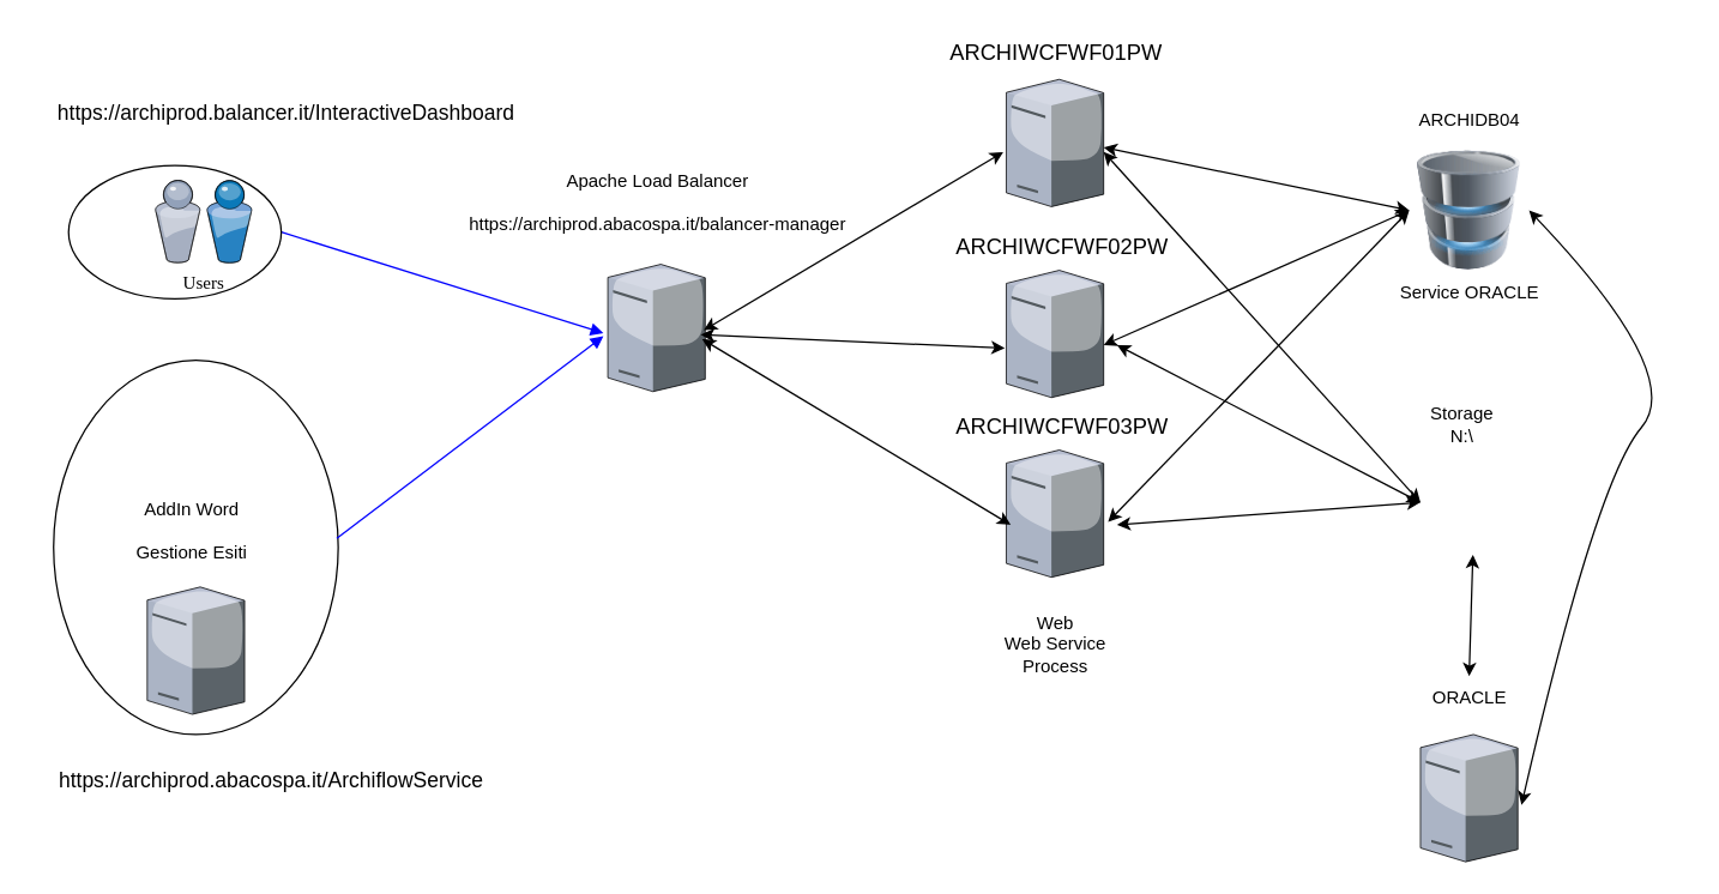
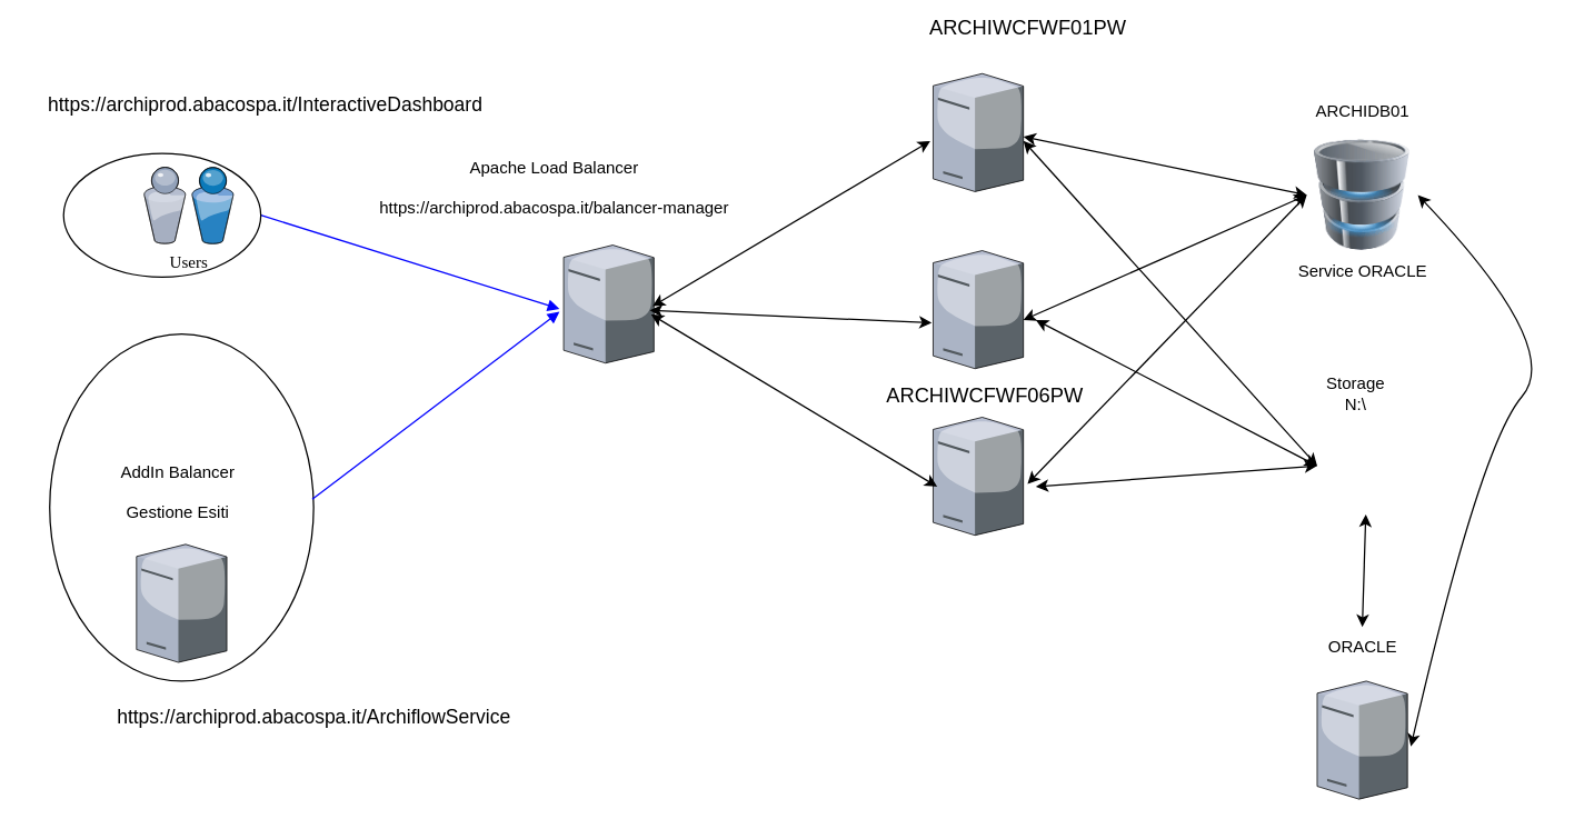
  <mxCell id="0" />
  <mxCell id="1" parent="0" />
  <mxCell id="2" style="edgeStyle=none;rounded=0;html=1;exitX=1;exitY=0.5;labelBackgroundColor=none;startFill=0;endArrow=block;endFill=1;strokeColor=#0000FF;strokeWidth=1;fontFamily=Verdana;fontSize=12;entryX=-0.046;entryY=0.541;entryDx=0;entryDy=0;entryPerimeter=0;" parent="1" source="7" target="5" edge="1"><mxGeometry relative="1" as="geometry" /></mxCell>
  <mxCell id="3" value="" style="verticalLabelPosition=bottom;aspect=fixed;html=1;verticalAlign=top;strokeColor=none;shape=mxgraph.citrix.tower_server;rounded=0;shadow=0;comic=0;fontFamily=Verdana;" parent="1" vertex="1"><mxGeometry x="671" y="180" width="65" height="85" as="geometry" /></mxCell>
  <mxCell id="4" value="" style="verticalLabelPosition=bottom;aspect=fixed;html=1;verticalAlign=top;strokeColor=none;shape=mxgraph.citrix.tower_server;rounded=0;shadow=0;comic=0;fontFamily=Verdana;" parent="1" vertex="1"><mxGeometry x="671" y="300" width="65" height="85" as="geometry" /></mxCell>
  <mxCell id="5" value="" style="verticalLabelPosition=bottom;aspect=fixed;html=1;verticalAlign=top;strokeColor=none;shape=mxgraph.citrix.tower_server;rounded=0;shadow=0;comic=0;fontFamily=Verdana;" parent="1" vertex="1"><mxGeometry x="405" y="176" width="65" height="85" as="geometry" /></mxCell>
  <mxCell id="6" value="" style="group" parent="1" vertex="1" connectable="0"><mxGeometry x="45" y="110" width="142" height="89" as="geometry" /></mxCell>
  <mxCell id="7" value="" style="ellipse;whiteSpace=wrap;html=1;rounded=0;shadow=0;comic=0;strokeWidth=1;fontFamily=Verdana;" parent="6" vertex="1"><mxGeometry width="142" height="89" as="geometry" /></mxCell>
  <mxCell id="8" value="Users" style="verticalLabelPosition=bottom;aspect=fixed;html=1;verticalAlign=top;strokeColor=none;shape=mxgraph.citrix.users;rounded=0;shadow=0;comic=0;fontFamily=Verdana;" parent="6" vertex="1"><mxGeometry x="57.75" y="10" width="64.5" height="55" as="geometry" /></mxCell>
- <mxCell id="9" value="https://archiprod.balancer.it/InteractiveDashboard" style="text;html=1;align=center;verticalAlign=middle;resizable=0;points=[];autosize=1;strokeColor=none;fillColor=none;fontSize=14;" parent="1" vertex="1"><mxGeometry x="20" y="60" width="340" height="30" as="geometry" /></mxCell>
+ <mxCell id="9" value="https://archiprod.abacospa.it/InteractiveDashboard" style="text;html=1;align=center;verticalAlign=middle;resizable=0;points=[];autosize=1;strokeColor=none;fillColor=none;fontSize=14;" parent="1" vertex="1"><mxGeometry x="20" y="60" width="340" height="30" as="geometry" /></mxCell>
  <mxCell id="10" value="" style="group" parent="1" vertex="1" connectable="0"><mxGeometry x="35" y="240" width="190" height="250" as="geometry" /></mxCell>
  <mxCell id="11" value="" style="ellipse;whiteSpace=wrap;html=1;rounded=0;shadow=0;comic=0;strokeWidth=1;fontFamily=Verdana;" parent="10" vertex="1"><mxGeometry width="190" height="250" as="geometry" /></mxCell>
  <mxCell id="12" value="" style="shape=image;html=1;verticalAlign=top;verticalLabelPosition=bottom;labelBackgroundColor=#ffffff;imageAspect=0;aspect=fixed;image=https://cdn3.iconfinder.com/data/icons/document-icons-2/30/647719-word-128.png" parent="10" vertex="1"><mxGeometry x="60" y="16" width="68" height="68" as="geometry" /></mxCell>
  <mxCell id="13" value="" style="verticalLabelPosition=bottom;aspect=fixed;html=1;verticalAlign=top;strokeColor=none;shape=mxgraph.citrix.tower_server;rounded=0;shadow=0;comic=0;fontFamily=Verdana;" parent="10" vertex="1"><mxGeometry x="62.5" y="151.5" width="65" height="85" as="geometry" /></mxCell>
- <mxCell id="14" value="AddIn Word&lt;div&gt;&lt;br&gt;&lt;div&gt;Gestione Esiti&lt;/div&gt;&lt;/div&gt;" style="text;html=1;align=center;verticalAlign=middle;resizable=0;points=[];autosize=1;strokeColor=none;fillColor=none;" parent="10" vertex="1"><mxGeometry x="42" y="84" width="100" height="60" as="geometry" /></mxCell>
- <mxCell id="15" value="https://archiprod.abacospa.it/ArchiflowService" style="text;html=1;align=center;verticalAlign=middle;resizable=0;points=[];autosize=1;strokeColor=none;fillColor=none;fontSize=14;" parent="1" vertex="1"><mxGeometry x="25" y="505.5" width="310" height="30" as="geometry" /></mxCell>
+ <mxCell id="14" value="AddIn Balancer&lt;div&gt;&lt;br&gt;&lt;div&gt;Gestione Esiti&lt;/div&gt;&lt;/div&gt;" style="text;html=1;align=center;verticalAlign=middle;resizable=0;points=[];autosize=1;strokeColor=none;fillColor=none;" parent="10" vertex="1"><mxGeometry x="42" y="84" width="100" height="60" as="geometry" /></mxCell>
+ <mxCell id="15" value="https://archiprod.abacospa.it/ArchiflowService" style="text;html=1;align=center;verticalAlign=middle;resizable=0;points=[];autosize=1;strokeColor=none;fillColor=none;fontSize=14;" parent="1" vertex="1"><mxGeometry x="70" y="500.5" width="310" height="30" as="geometry" /></mxCell>
  <mxCell id="16" style="edgeStyle=none;rounded=0;html=1;exitX=0.995;exitY=0.476;labelBackgroundColor=none;startFill=0;endArrow=block;endFill=1;strokeColor=#0000FF;strokeWidth=1;fontFamily=Verdana;fontSize=12;exitDx=0;exitDy=0;exitPerimeter=0;entryX=-0.046;entryY=0.565;entryDx=0;entryDy=0;entryPerimeter=0;" parent="1" source="11" target="5" edge="1"><mxGeometry relative="1" as="geometry"><mxPoint x="197" y="131" as="sourcePoint" /><mxPoint x="325" y="260" as="targetPoint" /></mxGeometry></mxCell>
- <mxCell id="17" value="Apache Load Balancer&lt;div&gt;&lt;br&gt;&lt;/div&gt;&lt;div&gt;https://archiprod.abacospa.it/balancer-manager&lt;br&gt;&lt;/div&gt;" style="text;html=1;align=center;verticalAlign=middle;resizable=0;points=[];autosize=1;strokeColor=none;fillColor=none;" parent="1" vertex="1"><mxGeometry x="302.5" y="105" width="270" height="60" as="geometry" /></mxCell>
- <mxCell id="18" value="&lt;span style=&quot;font-size:11.0pt;font-family:&amp;quot;Calibri&amp;quot;,sans-serif;&lt;br/&gt;mso-ascii-theme-font:minor-latin;mso-fareast-font-family:Calibri;mso-fareast-theme-font:&lt;br/&gt;minor-latin;mso-hansi-theme-font:minor-latin;mso-bidi-font-family:&amp;quot;Times New Roman&amp;quot;;&lt;br/&gt;mso-bidi-theme-font:minor-bidi;mso-ansi-language:IT;mso-fareast-language:EN-US;&lt;br/&gt;mso-bidi-language:AR-SA&quot;&gt;ARCHIWCFWF01&lt;/span&gt;&lt;span style=&quot;font-family: Calibri, sans-serif; font-size: 11pt; background-color: initial;&quot;&gt;PW&lt;/span&gt;" style="text;html=1;align=center;verticalAlign=middle;resizable=0;points=[];autosize=1;strokeColor=none;fillColor=none;" parent="1" vertex="1"><mxGeometry x="633.5" y="20" width="140" height="30" as="geometry" /></mxCell>
- <mxCell id="19" value="&lt;span style=&quot;font-size:11.0pt;font-family:&amp;quot;Calibri&amp;quot;,sans-serif;&lt;br/&gt;mso-ascii-theme-font:minor-latin;mso-fareast-font-family:Calibri;mso-fareast-theme-font:&lt;br/&gt;minor-latin;mso-hansi-theme-font:minor-latin;mso-bidi-font-family:&amp;quot;Times New Roman&amp;quot;;&lt;br/&gt;mso-bidi-theme-font:minor-bidi;mso-ansi-language:IT;mso-fareast-language:EN-US;&lt;br/&gt;mso-bidi-language:AR-SA&quot;&gt;ARCHIWCFWF02&lt;/span&gt;&lt;span style=&quot;font-family: Calibri, sans-serif; font-size: 11pt; background-color: initial;&quot;&gt;PW&lt;/span&gt;" style="text;html=1;align=center;verticalAlign=middle;resizable=0;points=[];autosize=1;strokeColor=none;fillColor=none;" parent="1" vertex="1"><mxGeometry x="638" y="150" width="140" height="30" as="geometry" /></mxCell>
- <mxCell id="20" value="&lt;span style=&quot;font-size:11.0pt;font-family:&amp;quot;Calibri&amp;quot;,sans-serif;&lt;br/&gt;mso-ascii-theme-font:minor-latin;mso-fareast-font-family:Calibri;mso-fareast-theme-font:&lt;br/&gt;minor-latin;mso-hansi-theme-font:minor-latin;mso-bidi-font-family:&amp;quot;Times New Roman&amp;quot;;&lt;br/&gt;mso-bidi-theme-font:minor-bidi;mso-ansi-language:IT;mso-fareast-language:EN-US;&lt;br/&gt;mso-bidi-language:AR-SA&quot;&gt;ARCHIWCFWF03&lt;/span&gt;&lt;span style=&quot;font-family: Calibri, sans-serif; font-size: 11pt; background-color: initial;&quot;&gt;PW&lt;/span&gt;" style="text;html=1;align=center;verticalAlign=middle;resizable=0;points=[];autosize=1;strokeColor=none;fillColor=none;" parent="1" vertex="1"><mxGeometry x="638" y="270" width="140" height="30" as="geometry" /></mxCell>
+ <mxCell id="17" value="Apache Load Balancer&lt;div&gt;&lt;br&gt;&lt;/div&gt;&lt;div&gt;https://archiprod.abacospa.it/balancer-manager&lt;br&gt;&lt;/div&gt;" style="text;html=1;align=center;verticalAlign=middle;resizable=0;points=[];autosize=1;strokeColor=none;fillColor=none;" parent="1" vertex="1"><mxGeometry x="262.5" y="105" width="270" height="60" as="geometry" /></mxCell>
+ <mxCell id="18" value="&lt;span style=&quot;font-size:11.0pt;font-family:&amp;quot;Calibri&amp;quot;,sans-serif;&lt;br/&gt;mso-ascii-theme-font:minor-latin;mso-fareast-font-family:Calibri;mso-fareast-theme-font:&lt;br/&gt;minor-latin;mso-hansi-theme-font:minor-latin;mso-bidi-font-family:&amp;quot;Times New Roman&amp;quot;;&lt;br/&gt;mso-bidi-theme-font:minor-bidi;mso-ansi-language:IT;mso-fareast-language:EN-US;&lt;br/&gt;mso-bidi-language:AR-SA&quot;&gt;ARCHIWCFWF01&lt;/span&gt;&lt;span style=&quot;font-family: Calibri, sans-serif; font-size: 11pt; background-color: initial;&quot;&gt;PW&lt;/span&gt;" style="text;html=1;align=center;verticalAlign=middle;resizable=0;points=[];autosize=1;strokeColor=none;fillColor=none;" parent="1" vertex="1"><mxGeometry x="668.5" y="5" width="140" height="30" as="geometry" /></mxCell>
+ <mxCell id="20" value="&lt;span style=&quot;font-size:11.0pt;font-family:&amp;quot;Calibri&amp;quot;,sans-serif;&lt;br/&gt;mso-ascii-theme-font:minor-latin;mso-fareast-font-family:Calibri;mso-fareast-theme-font:&lt;br/&gt;minor-latin;mso-hansi-theme-font:minor-latin;mso-bidi-font-family:&amp;quot;Times New Roman&amp;quot;;&lt;br/&gt;mso-bidi-theme-font:minor-bidi;mso-ansi-language:IT;mso-fareast-language:EN-US;&lt;br/&gt;mso-bidi-language:AR-SA&quot;&gt;ARCHIWCFWF06&lt;/span&gt;&lt;span style=&quot;font-family: Calibri, sans-serif; font-size: 11pt; background-color: initial;&quot;&gt;PW&lt;/span&gt;" style="text;html=1;align=center;verticalAlign=middle;resizable=0;points=[];autosize=1;strokeColor=none;fillColor=none;" parent="1" vertex="1"><mxGeometry x="638" y="270" width="140" height="30" as="geometry" /></mxCell>
  <mxCell id="21" value="" style="verticalLabelPosition=bottom;aspect=fixed;html=1;verticalAlign=top;strokeColor=none;shape=mxgraph.citrix.tower_server;rounded=0;shadow=0;comic=0;fontFamily=Verdana;" parent="1" vertex="1"><mxGeometry x="671" y="52.5" width="65" height="85" as="geometry" /></mxCell>
  <mxCell id="22" value="" style="endArrow=classic;startArrow=classic;html=1;rounded=0;entryX=-0.031;entryY=0.571;entryDx=0;entryDy=0;entryPerimeter=0;exitX=0.985;exitY=0.518;exitDx=0;exitDy=0;exitPerimeter=0;" parent="1" source="5" target="21" edge="1"><mxGeometry width="50" height="50" relative="1" as="geometry"><mxPoint x="565" y="360" as="sourcePoint" /><mxPoint x="615" y="310" as="targetPoint" /></mxGeometry></mxCell>
  <mxCell id="23" value="" style="endArrow=classic;startArrow=classic;html=1;rounded=0;entryX=-0.015;entryY=0.612;entryDx=0;entryDy=0;entryPerimeter=0;exitX=0.954;exitY=0.553;exitDx=0;exitDy=0;exitPerimeter=0;" parent="1" source="5" target="3" edge="1"><mxGeometry width="50" height="50" relative="1" as="geometry"><mxPoint x="479" y="230" as="sourcePoint" /><mxPoint x="679" y="111" as="targetPoint" /></mxGeometry></mxCell>
  <mxCell id="24" value="" style="endArrow=classic;startArrow=classic;html=1;rounded=0;entryX=0.046;entryY=0.588;entryDx=0;entryDy=0;entryPerimeter=0;exitX=0.969;exitY=0.588;exitDx=0;exitDy=0;exitPerimeter=0;" parent="1" source="5" target="4" edge="1"><mxGeometry width="50" height="50" relative="1" as="geometry"><mxPoint x="489" y="240" as="sourcePoint" /><mxPoint x="689" y="121" as="targetPoint" /></mxGeometry></mxCell>
- <mxCell id="25" value="Web&lt;div&gt;Web Service&lt;/div&gt;&lt;div&gt;Process&lt;/div&gt;" style="text;html=1;align=center;verticalAlign=middle;whiteSpace=wrap;rounded=0;" parent="1" vertex="1"><mxGeometry x="651.5" y="400" width="104" height="60" as="geometry" /></mxCell>
  <mxCell id="26" value="" style="image;html=1;image=img/lib/clip_art/computers/Database_128x128.png" parent="1" vertex="1"><mxGeometry x="940" y="100" width="80" height="80" as="geometry" /></mxCell>
- <mxCell id="27" value="ARCHIDB04" style="text;html=1;align=center;verticalAlign=middle;resizable=0;points=[];autosize=1;strokeColor=none;fillColor=none;" parent="1" vertex="1"><mxGeometry x="935" y="65" width="90" height="30" as="geometry" /></mxCell>
+ <mxCell id="27" value="ARCHIDB01" style="text;html=1;align=center;verticalAlign=middle;resizable=0;points=[];autosize=1;strokeColor=none;fillColor=none;" parent="1" vertex="1"><mxGeometry x="935" y="65" width="90" height="30" as="geometry" /></mxCell>
  <mxCell id="28" value="Service ORACLE" style="text;html=1;align=center;verticalAlign=middle;resizable=0;points=[];autosize=1;strokeColor=none;fillColor=none;" parent="1" vertex="1"><mxGeometry x="915" y="180" width="130" height="30" as="geometry" /></mxCell>
  <mxCell id="29" value="" style="endArrow=classic;startArrow=classic;html=1;rounded=0;entryX=0;entryY=0.5;entryDx=0;entryDy=0;exitX=1;exitY=0.535;exitDx=0;exitDy=0;exitPerimeter=0;" parent="1" source="21" target="26" edge="1"><mxGeometry width="50" height="50" relative="1" as="geometry"><mxPoint x="479" y="230" as="sourcePoint" /><mxPoint x="679" y="111" as="targetPoint" /></mxGeometry></mxCell>
  <mxCell id="30" value="" style="endArrow=classic;startArrow=classic;html=1;rounded=0;exitX=1;exitY=0.588;exitDx=0;exitDy=0;exitPerimeter=0;entryX=0;entryY=0.5;entryDx=0;entryDy=0;" parent="1" source="3" target="26" edge="1"><mxGeometry width="50" height="50" relative="1" as="geometry"><mxPoint x="746" y="108" as="sourcePoint" /><mxPoint x="885" y="190" as="targetPoint" /></mxGeometry></mxCell>
  <mxCell id="31" value="" style="endArrow=classic;startArrow=classic;html=1;rounded=0;entryX=0;entryY=0.5;entryDx=0;entryDy=0;exitX=1.046;exitY=0.565;exitDx=0;exitDy=0;exitPerimeter=0;" parent="1" source="4" target="26" edge="1"><mxGeometry width="50" height="50" relative="1" as="geometry"><mxPoint x="756" y="118" as="sourcePoint" /><mxPoint x="960" y="160" as="targetPoint" /></mxGeometry></mxCell>
  <mxCell id="32" value="" style="verticalLabelPosition=bottom;aspect=fixed;html=1;verticalAlign=top;strokeColor=none;shape=mxgraph.citrix.tower_server;rounded=0;shadow=0;comic=0;fontFamily=Verdana;" parent="1" vertex="1"><mxGeometry x="947.5" y="490" width="65" height="85" as="geometry" /></mxCell>
  <mxCell id="33" value="ORACLE" style="text;html=1;align=center;verticalAlign=middle;resizable=0;points=[];autosize=1;strokeColor=none;fillColor=none;" parent="1" vertex="1"><mxGeometry x="930" y="451" width="100" height="30" as="geometry" /></mxCell>
  <mxCell id="34" value="" style="curved=1;endArrow=classic;html=1;rounded=0;entryX=1;entryY=0.5;entryDx=0;entryDy=0;exitX=1.038;exitY=0.553;exitDx=0;exitDy=0;exitPerimeter=0;startArrow=classic;startFill=1;" parent="1" source="32" target="26" edge="1"><mxGeometry width="50" height="50" relative="1" as="geometry"><mxPoint x="1125" y="300" as="sourcePoint" /><mxPoint x="1175" y="250" as="targetPoint" /><Array as="points"><mxPoint x="1065" y="320" /><mxPoint x="1125" y="250" /></Array></mxGeometry></mxCell>
  <mxCell id="35" value="" style="shape=image;html=1;verticalAlign=top;verticalLabelPosition=bottom;labelBackgroundColor=#ffffff;imageAspect=0;aspect=fixed;image=https://cdn3.iconfinder.com/data/icons/flatforlinux/128/41-Macintosh%20HD.png" parent="1" vertex="1"><mxGeometry x="947.5" y="300" width="70" height="70" as="geometry" /></mxCell>
  <mxCell id="36" value="Storage&lt;div&gt;N:\&lt;/div&gt;" style="text;html=1;align=center;verticalAlign=middle;resizable=0;points=[];autosize=1;strokeColor=none;fillColor=none;" parent="1" vertex="1"><mxGeometry x="940" y="263" width="70" height="40" as="geometry" /></mxCell>
  <mxCell id="37" value="" style="endArrow=classic;startArrow=classic;html=1;rounded=0;entryX=0.5;entryY=1;entryDx=0;entryDy=0;exitX=0.5;exitY=0;exitDx=0;exitDy=0;exitPerimeter=0;" parent="1" source="33" target="35" edge="1"><mxGeometry width="50" height="50" relative="1" as="geometry"><mxPoint x="535" y="240" as="sourcePoint" /><mxPoint x="585" y="190" as="targetPoint" /></mxGeometry></mxCell>
  <mxCell id="38" value="" style="endArrow=classic;startArrow=classic;html=1;rounded=0;entryX=0;entryY=0.5;entryDx=0;entryDy=0;exitX=1.138;exitY=0.588;exitDx=0;exitDy=0;exitPerimeter=0;" parent="1" source="4" target="35" edge="1"><mxGeometry width="50" height="50" relative="1" as="geometry"><mxPoint x="749" y="358" as="sourcePoint" /><mxPoint x="950" y="150" as="targetPoint" /></mxGeometry></mxCell>
  <mxCell id="39" value="" style="endArrow=classic;startArrow=classic;html=1;rounded=0;exitX=1.138;exitY=0.588;exitDx=0;exitDy=0;exitPerimeter=0;entryX=0;entryY=0.5;entryDx=0;entryDy=0;" parent="1" source="3" target="35" edge="1"><mxGeometry width="50" height="50" relative="1" as="geometry"><mxPoint x="755" y="360" as="sourcePoint" /><mxPoint x="885" y="370" as="targetPoint" /></mxGeometry></mxCell>
  <mxCell id="40" value="" style="endArrow=classic;startArrow=classic;html=1;rounded=0;exitX=1;exitY=0.571;exitDx=0;exitDy=0;exitPerimeter=0;entryX=0;entryY=0.5;entryDx=0;entryDy=0;" parent="1" source="21" target="35" edge="1"><mxGeometry width="50" height="50" relative="1" as="geometry"><mxPoint x="755" y="360" as="sourcePoint" /><mxPoint x="895" y="390" as="targetPoint" /></mxGeometry></mxCell>
